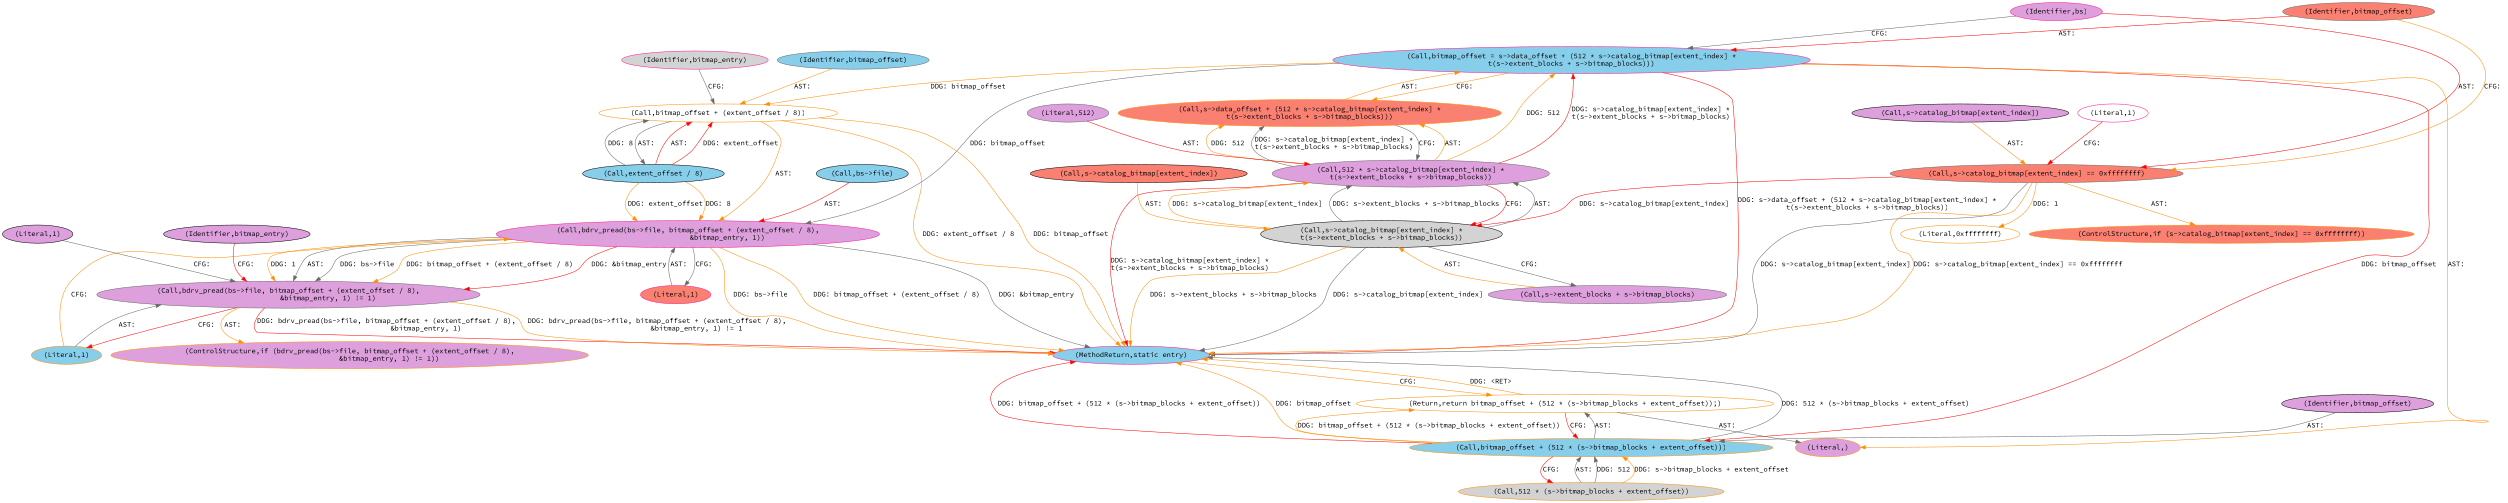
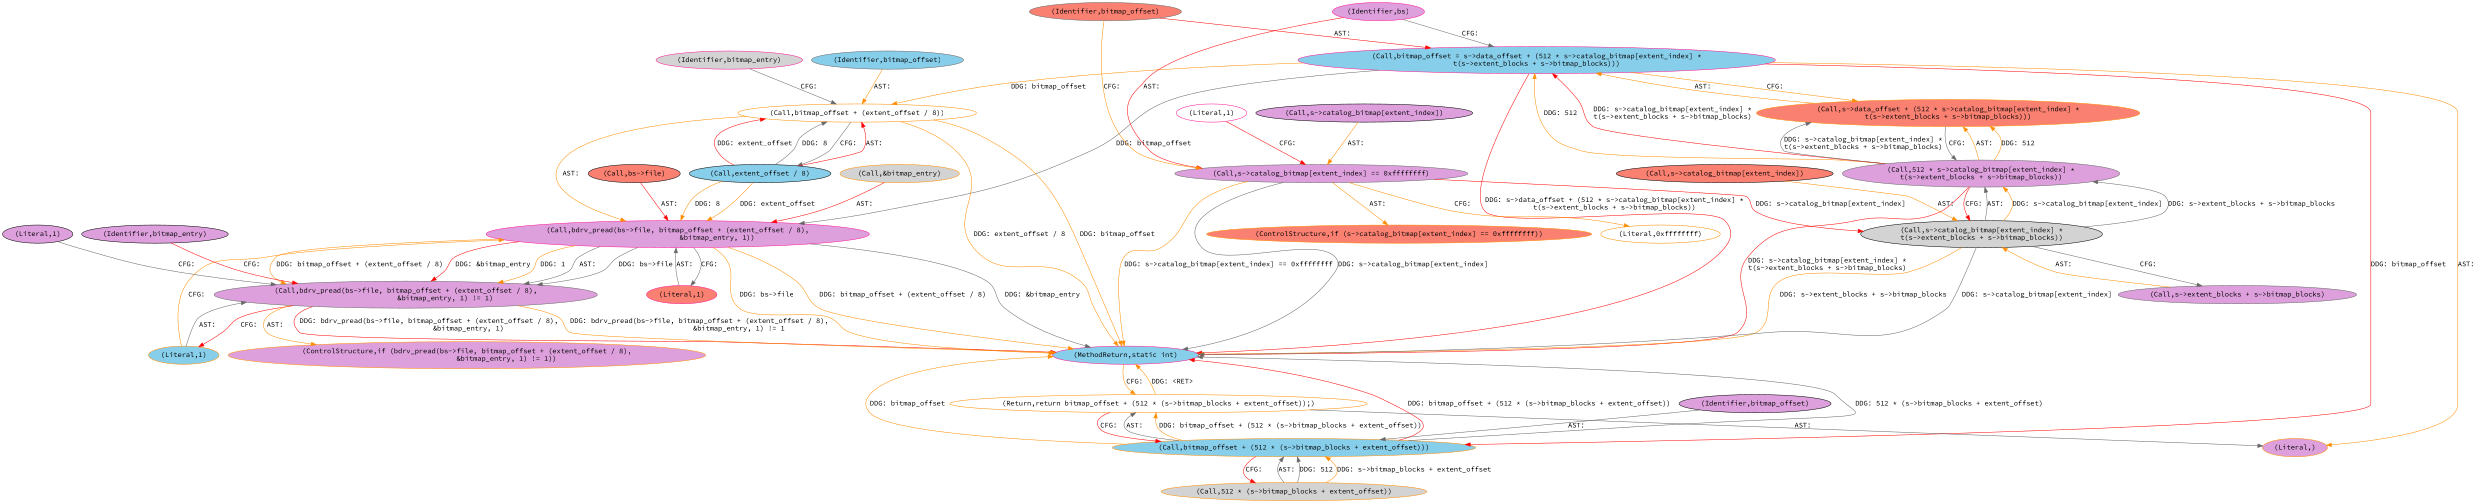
  digraph {
    fontname="Source Code Pro"
    node [color=darkorange fillcolor=plum fontname="Source Code Pro" style=filled]
    edge [color=darkorange fontname="Source Code Pro"]
    n1 [color=deeppink fillcolor=skyblue label="(Call,bitmap_offset = s->data_offset + (512 * s->catalog_bitmap[extent_index] *\n\t(s->extent_blocks + s->bitmap_blocks)))"]
    n2 [color=deeppink label="(Call,bdrv_pread(bs->file, bitmap_offset + (extent_offset / 8),\n                   &bitmap_entry, 1))"]
    n3 [fillcolor=white label="(Call,bitmap_offset + (extent_offset / 8))"]
    n4 [fillcolor=skyblue label="(Call,bitmap_offset + (512 * (s->bitmap_blocks + extent_offset)))"]
    n5 [fillcolor=salmon label="(Call,s->data_offset + (512 * s->catalog_bitmap[extent_index] *\n\t(s->extent_blocks + s->bitmap_blocks)))"]
    n6 [label="(Literal,)"]
-   n7 [color=deeppink fillcolor=skyblue label="(MethodReturn,static entry)"]
+   n7 [color=deeppink fillcolor=skyblue label="(MethodReturn,static int)"]
    n8 [color=gray40 label="(Call,bdrv_pread(bs->file, bitmap_offset + (extent_offset / 8),\n                   &bitmap_entry, 1) != 1)"]
    n9 [color=deeppink fillcolor=salmon label="(Literal,1)"]
    n10 [color=black fillcolor=skyblue label="(Call,extent_offset / 8)"]
    n11 [fillcolor=white label="(Return,return bitmap_offset + (512 * (s->bitmap_blocks + extent_offset));)"]
    n12 [fillcolor=lightgrey label="(Call,512 * (s->bitmap_blocks + extent_offset))"]
    n13 [color=gray40 label="(Call,512 * s->catalog_bitmap[extent_index] *\n\t(s->extent_blocks + s->bitmap_blocks))"]
    n14 [color=black fillcolor=lightgrey label="(Call,s->catalog_bitmap[extent_index] *\n\t(s->extent_blocks + s->bitmap_blocks))"]
    n15 [color=gray40 label="(Call,s->extent_blocks + s->bitmap_blocks)"]
-   n16 [color=gray40 fillcolor=salmon label="(Call,s->catalog_bitmap[extent_index] == 0xffffffff)"]
+   n16 [color=gray40 label="(Call,s->catalog_bitmap[extent_index] == 0xffffffff)"]
    n17 [fillcolor=salmon label="(ControlStructure,if (s->catalog_bitmap[extent_index] == 0xffffffff))"]
    n18 [fillcolor=white label="(Literal,0xffffffff)"]
    n19 [fillcolor=skyblue label="(Literal,1)"]
    n20 [label="(ControlStructure,if (bdrv_pread(bs->file, bitmap_offset + (extent_offset / 8),\n                   &bitmap_entry, 1) != 1))"]
    n21 [color=deeppink label="(Identifier,bs)"]
-   n22 [color=gray40 label="(Literal,512)"]
    n23 [color=deeppink fillcolor=lightgrey label="(Identifier,bitmap_entry)"]
+   n24 [fillcolor=lightgrey label="(Call,&bitmap_entry)"]
    n25 [color=black label="(Call,s->catalog_bitmap[extent_index])"]
    n26 [color=gray40 fillcolor=skyblue label="(Identifier,bitmap_offset)"]
    n27 [color=black label="(Identifier,bitmap_offset)"]
    n28 [color=black fillcolor=salmon label="(Call,s->catalog_bitmap[extent_index])"]
    n29 [color=black label="(Literal,1)"]
    n30 [color=gray40 fillcolor=salmon label="(Identifier,bitmap_offset)"]
    n31 [color=black label="(Identifier,bitmap_entry)"]
-   n32 [color=black fillcolor=skyblue label="(Call,bs->file)"]
+   n32 [color=black fillcolor=salmon label="(Call,bs->file)"]
    n33 [color=deeppink fillcolor=white label="(Literal,1)"]
    n1 -> n2 [color=gray40 label="DDG: bitmap_offset"]
    n1 -> n3 [label="DDG: bitmap_offset"]
    n1 -> n4 [color=red label="DDG: bitmap_offset"]
    n1 -> n5 [label="CFG: "]
    n1 -> n6 [label="AST: "]
    n1 -> n7 [color=red label="DDG: s->data_offset + (512 * s->catalog_bitmap[extent_index] *\n\t(s->extent_blocks + s->bitmap_blocks))"]
    n2 -> n7 [label="DDG: bitmap_offset + (extent_offset / 8)"]
    n2 -> n7 [color=gray40 label="DDG: &bitmap_entry"]
    n2 -> n7 [label="DDG: bs->file"]
    n2 -> n8 [color=gray40 label="AST: "]
    n2 -> n8 [color=gray40 label="DDG: bs->file"]
    n2 -> n8 [label="DDG: bitmap_offset + (extent_offset / 8)"]
    n2 -> n8 [color=red label="DDG: &bitmap_entry"]
    n2 -> n8 [label="DDG: 1"]
    n2 -> n9 [color=gray40 label="CFG: "]
    n3 -> n2 [label="AST: "]
    n3 -> n7 [label="DDG: bitmap_offset"]
    n3 -> n7 [label="DDG: extent_offset / 8"]
-   n3 -> n10 [color=gray40 label="AST: "]
+   n3 -> n10 [color=gray40 label="CFG: "]
    n4 -> n7 [color=gray40 label="DDG: 512 * (s->bitmap_blocks + extent_offset)"]
    n4 -> n7 [color=red label="DDG: bitmap_offset + (512 * (s->bitmap_blocks + extent_offset))"]
    n4 -> n7 [label="DDG: bitmap_offset"]
    n4 -> n11 [color=gray40 label="AST: "]
    n4 -> n11 [label="DDG: bitmap_offset + (512 * (s->bitmap_blocks + extent_offset))"]
    n4 -> n12 [color=red label="CFG: "]
    n5 -> n1 [label="AST: "]
    n5 -> n13 [color=gray40 label="CFG: "]
    n7 -> n11 [label="CFG: "]
    n8 -> n7 [color=red label="DDG: bdrv_pread(bs->file, bitmap_offset + (extent_offset / 8),\n                   &bitmap_entry, 1)"]
    n8 -> n7 [label="DDG: bdrv_pread(bs->file, bitmap_offset + (extent_offset / 8),\n                   &bitmap_entry, 1) != 1"]
    n8 -> n19 [color=red label="CFG: "]
    n8 -> n20 [label="AST: "]
    n9 -> n2 [color=gray40 label="AST: "]
    n10 -> n2 [label="DDG: extent_offset"]
    n10 -> n2 [label="DDG: 8"]
    n10 -> n3 [color=red label="AST: "]
    n10 -> n3 [color=red label="DDG: extent_offset"]
    n10 -> n3 [color=gray40 label="DDG: 8"]
    n11 -> n4 [color=red label="CFG: "]
    n11 -> n6 [color=gray40 label="AST: "]
    n11 -> n7 [label="DDG: <RET>"]
    n12 -> n4 [color=gray40 label="AST: "]
    n12 -> n4 [color=gray40 label="DDG: 512"]
    n12 -> n4 [label="DDG: s->bitmap_blocks + extent_offset"]
    n13 -> n1 [label="DDG: 512"]
    n13 -> n1 [color=red label="DDG: s->catalog_bitmap[extent_index] *\n\t(s->extent_blocks + s->bitmap_blocks)"]
    n13 -> n5 [label="AST: "]
    n13 -> n5 [label="DDG: 512"]
    n13 -> n5 [color=gray40 label="DDG: s->catalog_bitmap[extent_index] *\n\t(s->extent_blocks + s->bitmap_blocks)"]
    n13 -> n7 [color=red label="DDG: s->catalog_bitmap[extent_index] *\n\t(s->extent_blocks + s->bitmap_blocks)"]
    n13 -> n14 [color=red label="CFG: "]
    n14 -> n7 [label="DDG: s->extent_blocks + s->bitmap_blocks"]
    n14 -> n7 [color=gray40 label="DDG: s->catalog_bitmap[extent_index]"]
    n14 -> n13 [color=gray40 label="AST: "]
    n14 -> n13 [label="DDG: s->catalog_bitmap[extent_index]"]
    n14 -> n13 [color=gray40 label="DDG: s->extent_blocks + s->bitmap_blocks"]
    n14 -> n15 [color=gray40 label="CFG: "]
    n15 -> n14 [label="AST: "]
    n16 -> n7 [color=gray40 label="DDG: s->catalog_bitmap[extent_index]"]
    n16 -> n7 [label="DDG: s->catalog_bitmap[extent_index] == 0xffffffff"]
    n16 -> n14 [color=red label="DDG: s->catalog_bitmap[extent_index]"]
    n16 -> n17 [label="AST: "]
-   n16 -> n18 [label="DDG: 1"]
+   n16 -> n18 [label="CFG: "]
    n19 -> n2 [label="CFG: "]
    n19 -> n8 [color=gray40 label="AST: "]
    n21 -> n1 [color=gray40 label="CFG: "]
    n21 -> n16 [color=red label="AST: "]
-   n22 -> n13 [color=red label="AST: "]
    n23 -> n3 [color=gray40 label="CFG: "]
+   n24 -> n2 [color=red label="AST: "]
    n25 -> n16 [label="AST: "]
    n26 -> n3 [label="AST: "]
    n27 -> n4 [color=gray40 label="AST: "]
    n28 -> n14 [label="AST: "]
    n29 -> n8 [color=gray40 label="CFG: "]
    n30 -> n1 [color=red label="AST: "]
    n30 -> n16 [label="CFG: "]
    n31 -> n8 [color=red label="CFG: "]
    n32 -> n2 [color=red label="AST: "]
    n33 -> n16 [color=red label="CFG: "]
  }
